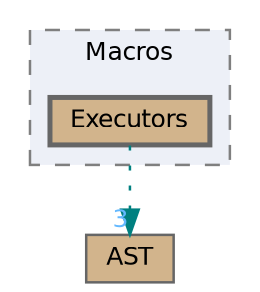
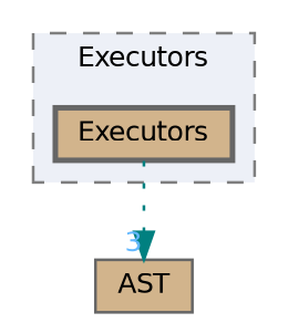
  digraph {
    compound=true
    node [color=gray40 fillcolor=tan fontname=Helvetica fontsize=10 shape=box]
    n1 [height=0.2 label=Executors style="filled,bold" width=0.4]
    n2 [height=0.2 label=AST style=filled width=0.4]
    subgraph cluster_1 {
      bgcolor="#edf0f7"
      fontname=Helvetica
      fontsize=10
-     label=Macros
+     label=Executors
      pencolor=grey50
      style="filled,dashed"
      n1
    }
    n1 -> n2 [color=teal fontcolor=steelblue1 fontname=Helvetica fontsize=10 headlabel=3 labeldistance=1.5 labelfontname=Helvetica labelfontsize=10 style=dotted]
  }
